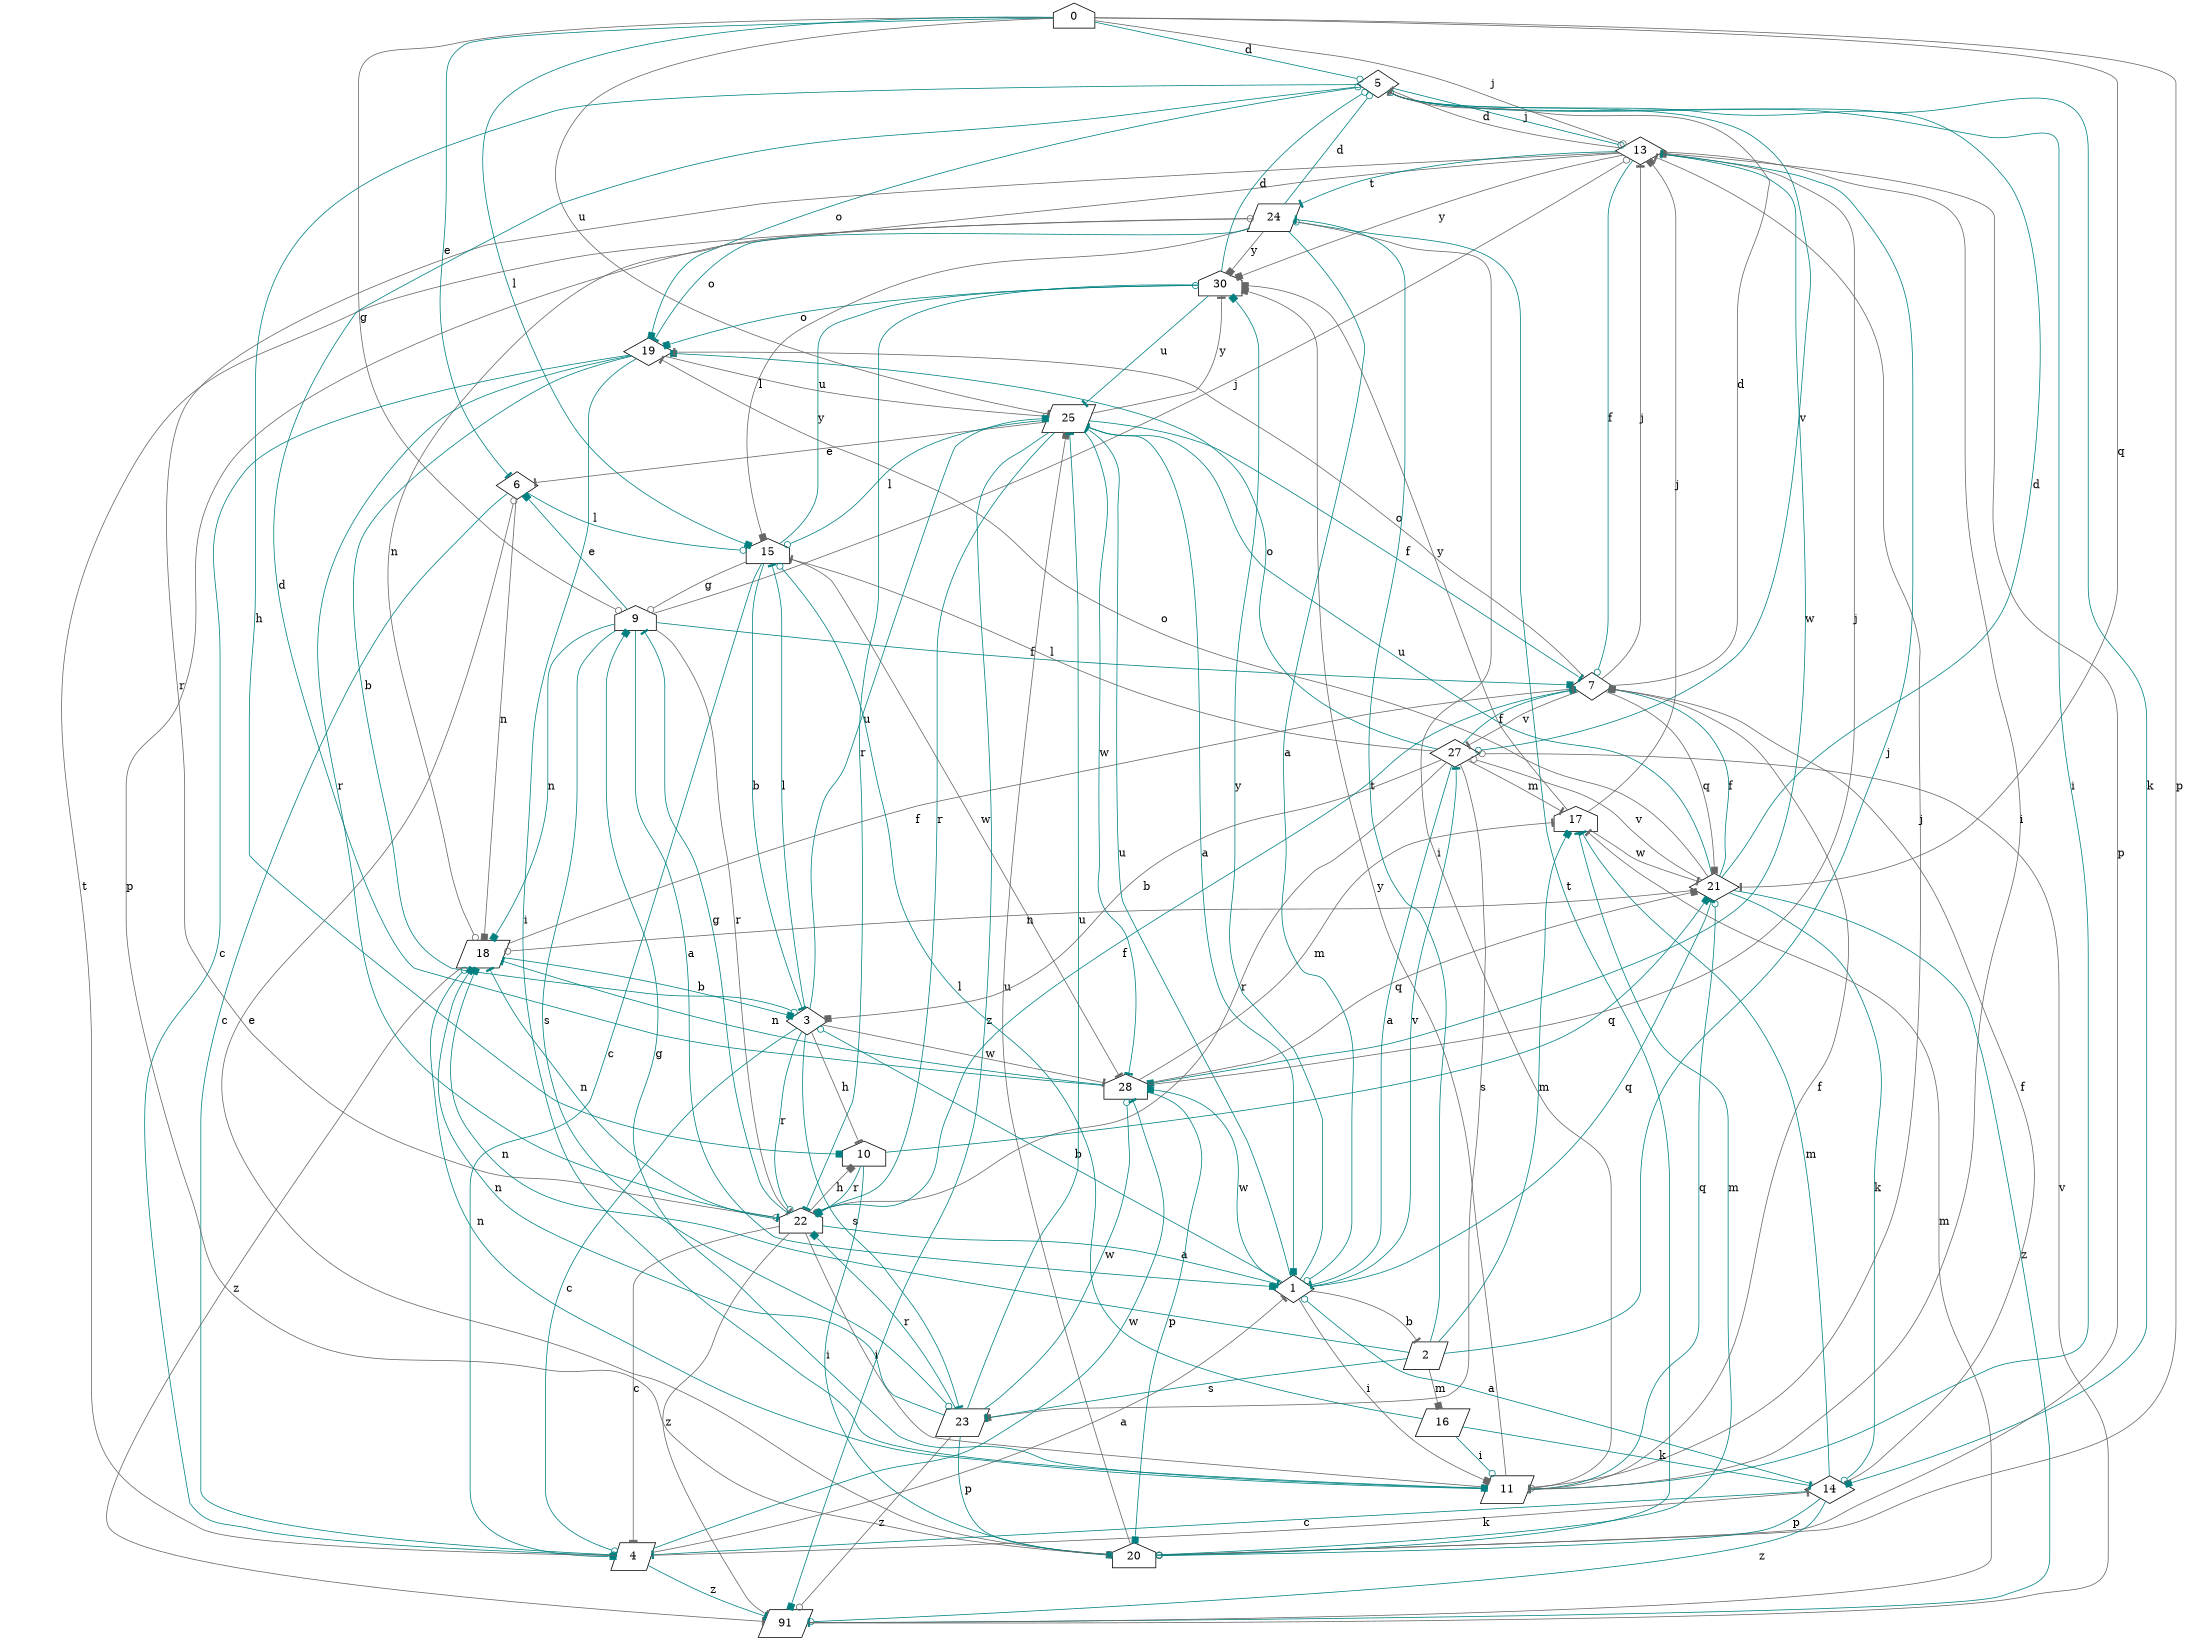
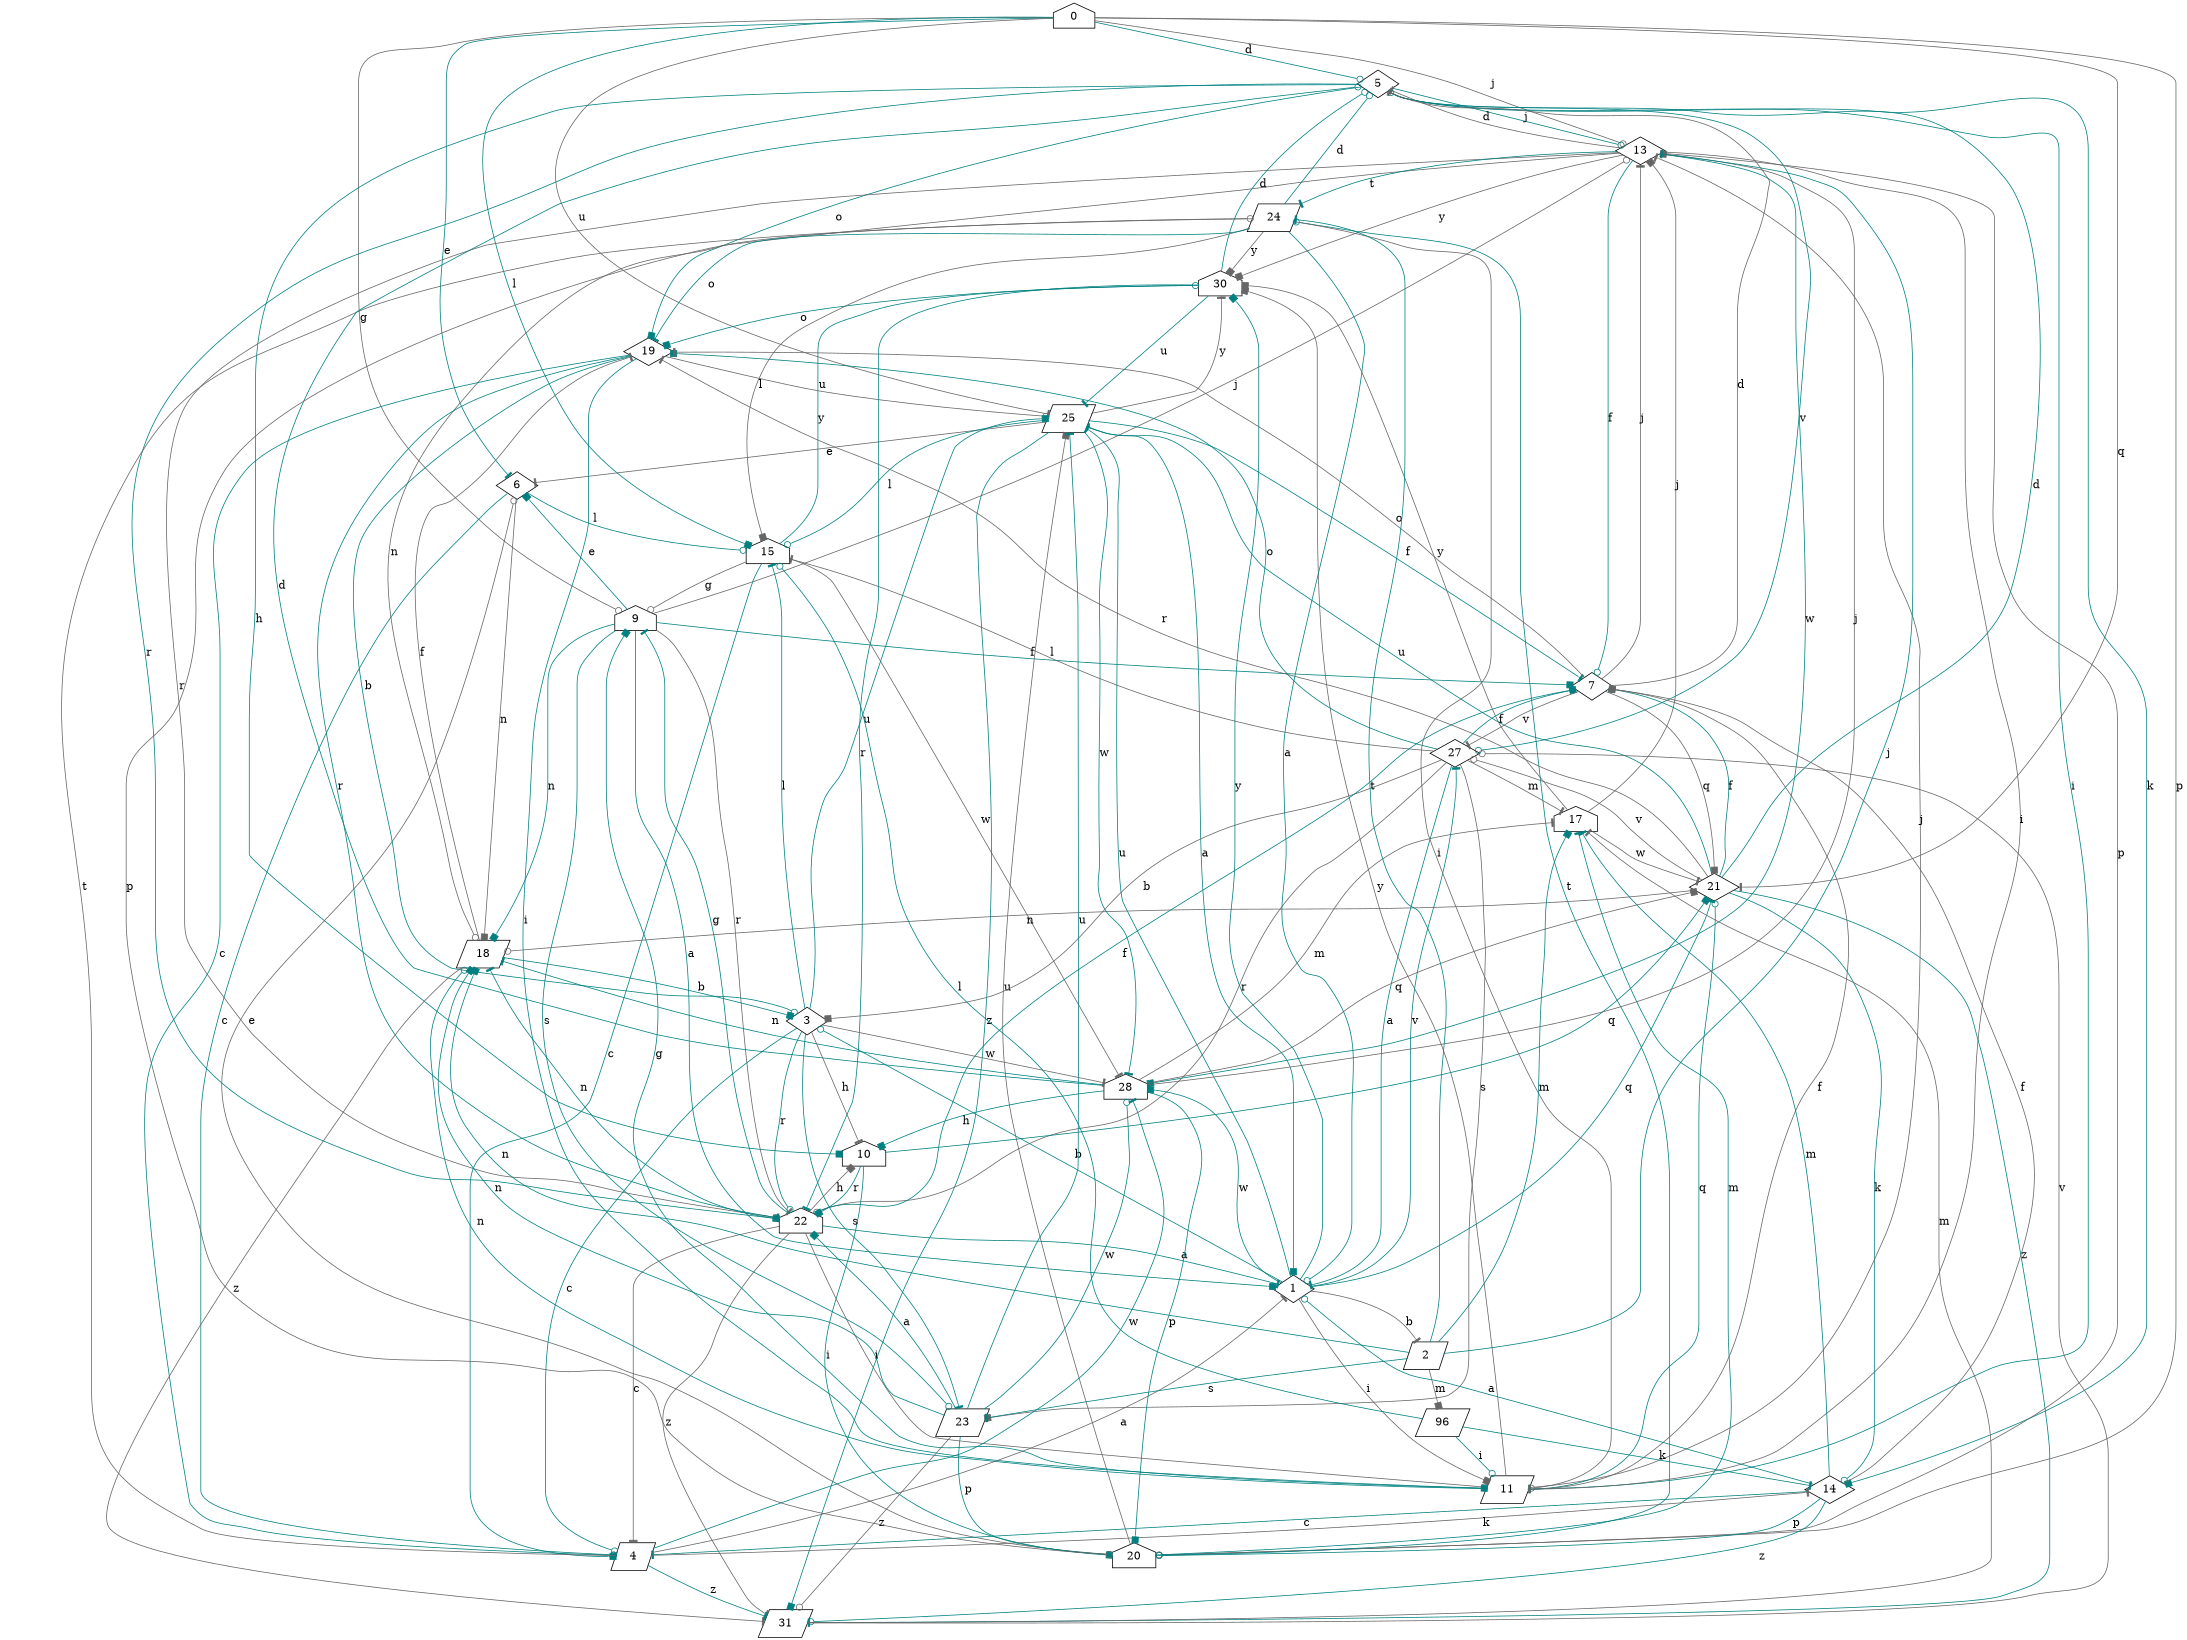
  strict digraph {
    node [shape=diamond]
    edge [arrowhead=tee color=teal]
    0 [shape=house]
    5
    6
    9 [shape=house]
    13
    15 [shape=house]
    20 [shape=house]
    21
    25 [shape=parallelogram]
    11 [shape=parallelogram]
    27
    10 [shape=house]
    22 [shape=house]
    14
    19
    18 [shape=parallelogram]
    4 [shape=parallelogram]
    1
    23 [shape=parallelogram]
    7
    28 [shape=house]
    30 [shape=house]
    24 [shape=parallelogram]
    3
    17 [shape=house]
-   31 [shape=parallelogram label=91]
+   31 [shape=parallelogram]
    2 [shape=parallelogram]
-   16 [shape=parallelogram]
+   16 [shape=parallelogram label=96]
    0 -> 5 [arrowhead=odot label=d]
    0 -> 6 [label=e]
    0 -> 9 [arrowhead=odot color=gray40 label=g]
    0 -> 13 [arrowhead=odot color=gray40 label=j]
    0 -> 15 [arrowhead=box label=l]
    0 -> 20 [arrowhead=odot color=gray40 label=p]
    0 -> 21 [color=gray40 label=q]
    0 -> 25 [color=gray40 label=u]
    5 -> 13 [arrowhead=odot label=j]
    5 -> 11 [label=i]
    5 -> 27 [arrowhead=odot label=v]
    5 -> 10 [arrowhead=box label=h]
-   25 -> 22 [arrowhead=box label=r]
+   5 -> 22 [arrowhead=box label=r]
    5 -> 14 [arrowhead=box label=k]
    5 -> 19 [arrowhead=box label=o]
    6 -> 15 [arrowhead=odot label=l]
    6 -> 18 [arrowhead=box color=gray40 label=n]
    6 -> 4 [arrowhead=odot label=c]
    9 -> 6 [arrowhead=box label=e]
    9 -> 13 [arrowhead=odot color=gray40 label=j]
    9 -> 22 [color=gray40 label=r]
    9 -> 18 [arrowhead=box label=n]
    9 -> 1 [arrowhead=box label=a]
    9 -> 23 [arrowhead=odot label=s]
    9 -> 7 [arrowhead=box label=f]
    13 -> 5 [color=gray40 label=d]
    13 -> 20 [arrowhead=odot color=gray40 label=p]
    13 -> 11 [color=gray40 label=i]
    13 -> 22 [arrowhead=odot color=gray40 label=r]
    13 -> 18 [arrowhead=odot color=gray40 label=n]
    13 -> 7 [arrowhead=odot label=f]
    13 -> 28 [arrowhead=box label=w]
    13 -> 30 [arrowhead=box color=gray40 label=y]
    13 -> 24 [label=t]
    15 -> 9 [arrowhead=odot color=gray40 label=g]
    15 -> 4 [arrowhead=box label=c]
    15 -> 28 [color=gray40 label=w]
    15 -> 30 [arrowhead=odot label=y]
-   15 -> 3 [label=b]
    20 -> 6 [arrowhead=odot color=gray40 label=e]
    20 -> 25 [arrowhead=box color=gray40 label=u]
    20 -> 24 [arrowhead=odot label=t]
    20 -> 17 [label=m]
    21 -> 5 [arrowhead=odot label=d]
    21 -> 25 [label=u]
    21 -> 27 [arrowhead=odot color=gray40 label=v]
    21 -> 14 [arrowhead=odot label=k]
-   21 -> 19 [color=gray40 label=o]
+   21 -> 19 [color=gray40 label=r]
    21 -> 18 [arrowhead=odot color=gray40 label=n]
    21 -> 7 [arrowhead=box label=f]
    21 -> 31 [label=z]
    25 -> 6 [color=gray40 label=e]
    25 -> 15 [arrowhead=odot label=l]
    25 -> 1 [arrowhead=box label=a]
    25 -> 7 [label=f]
    25 -> 28 [label=w]
    25 -> 30 [color=gray40 label=y]
    25 -> 31 [arrowhead=box label=z]
    11 -> 9 [arrowhead=box label=g]
    11 -> 13 [color=gray40 label=j]
    11 -> 21 [arrowhead=odot label=q]
    11 -> 18 [arrowhead=odot label=n]
    11 -> 7 [arrowhead=box color=gray40 label=f]
    11 -> 30 [arrowhead=box color=gray40 label=y]
    27 -> 15 [color=gray40 label=l]
    27 -> 22 [arrowhead=odot color=gray40 label=r]
    27 -> 19 [arrowhead=box label=o]
    27 -> 1 [label=a]
    27 -> 23 [arrowhead=box color=gray40 label=s]
    27 -> 7 [arrowhead=odot label=f]
    27 -> 3 [arrowhead=box color=gray40 label=b]
    27 -> 17 [color=gray40 label=m]
    10 -> 20 [arrowhead=box label=i]
    10 -> 21 [arrowhead=box label=q]
    10 -> 22 [arrowhead=box label=r]
    22 -> 9 [label=g]
    22 -> 11 [arrowhead=odot color=gray40 label=i]
    22 -> 10 [arrowhead=box color=gray40 label=h]
    22 -> 18 [label=n]
    22 -> 4 [color=gray40 label=c]
    22 -> 1 [label=a]
    22 -> 7 [arrowhead=box label=f]
    22 -> 31 [color=gray40 label=z]
    14 -> 20 [arrowhead=odot label=p]
    14 -> 4 [label=c]
    14 -> 1 [arrowhead=odot label=a]
    14 -> 7 [arrowhead=odot color=gray40 label=f]
    14 -> 17 [label=m]
    14 -> 31 [arrowhead=odot label=z]
    19 -> 25 [arrowhead=odot color=gray40 label=u]
    19 -> 11 [arrowhead=box label=i]
    19 -> 22 [label=r]
    19 -> 4 [arrowhead=odot label=c]
    19 -> 3 [arrowhead=odot label=b]
-   18 -> 7 [color=gray40 label=f]
+   18 -> 19 [color=gray40 label=f]
    18 -> 3 [arrowhead=box label=b]
    18 -> 31 [color=gray40 label=z]
    4 -> 14 [color=gray40 label=k]
    4 -> 1 [color=gray40 label=a]
    4 -> 28 [label=w]
    4 -> 24 [arrowhead=odot color=gray40 label=t]
    4 -> 31 [label=z]
    1 -> 21 [label=q]
    1 -> 25 [label=u]
    1 -> 11 [arrowhead=box color=gray40 label=i]
    1 -> 27 [label=v]
    1 -> 28 [arrowhead=box label=w]
    1 -> 30 [arrowhead=box label=y]
    1 -> 3 [arrowhead=odot label=b]
    1 -> 2 [color=gray40 label=b]
    23 -> 20 [arrowhead=odot label=p]
    23 -> 25 [label=u]
-   23 -> 22 [arrowhead=box label=r]
+   23 -> 22 [arrowhead=box label=a]
    23 -> 18 [arrowhead=box label=n]
    23 -> 28 [arrowhead=odot label=w]
    23 -> 31 [arrowhead=odot color=gray40 label=z]
    7 -> 5 [color=gray40 label=d]
    7 -> 13 [color=gray40 label=j]
    7 -> 21 [arrowhead=box color=gray40 label=q]
    7 -> 27 [color=gray40 label=v]
    7 -> 19 [color=gray40 label=o]
    28 -> 5 [arrowhead=odot label=d]
    28 -> 13 [arrowhead=box color=gray40 label=j]
    28 -> 20 [arrowhead=box label=p]
    28 -> 21 [arrowhead=box color=gray40 label=q]
+   28 -> 10 [arrowhead=box label=h]
    28 -> 18 [label=n]
    28 -> 17 [color=gray40 label=m]
    30 -> 5 [arrowhead=odot label=d]
    30 -> 25 [label=u]
    30 -> 22 [label=r]
    30 -> 19 [arrowhead=box label=o]
    24 -> 5 [arrowhead=odot label=d]
    24 -> 15 [arrowhead=box color=gray40 label=l]
    24 -> 20 [arrowhead=odot color=gray40 label=p]
    24 -> 11 [arrowhead=odot color=gray40 label=i]
    24 -> 19 [label=o]
    24 -> 1 [arrowhead=odot label=a]
    24 -> 30 [arrowhead=box color=gray40 label=y]
    3 -> 15 [label=l]
    3 -> 25 [arrowhead=box label=u]
    3 -> 10 [color=gray40 label=h]
    3 -> 22 [arrowhead=odot label=r]
    3 -> 4 [arrowhead=odot label=c]
    3 -> 23 [label=s]
    3 -> 28 [color=gray40 label=w]
    17 -> 13 [arrowhead=box color=gray40 label=j]
    17 -> 21 [color=gray40 label=w]
    17 -> 30 [arrowhead=box color=gray40 label=y]
    31 -> 27 [arrowhead=odot color=gray40 label=v]
    31 -> 17 [color=gray40 label=m]
    2 -> 13 [label=j]
    2 -> 18 [arrowhead=box label=n]
    2 -> 23 [label=s]
    2 -> 24 [label=t]
    2 -> 17 [arrowhead=box label=m]
    2 -> 16 [arrowhead=box color=gray40 label=m]
    16 -> 15 [arrowhead=odot label=l]
    16 -> 11 [arrowhead=odot label=i]
    16 -> 14 [label=k]
  }
